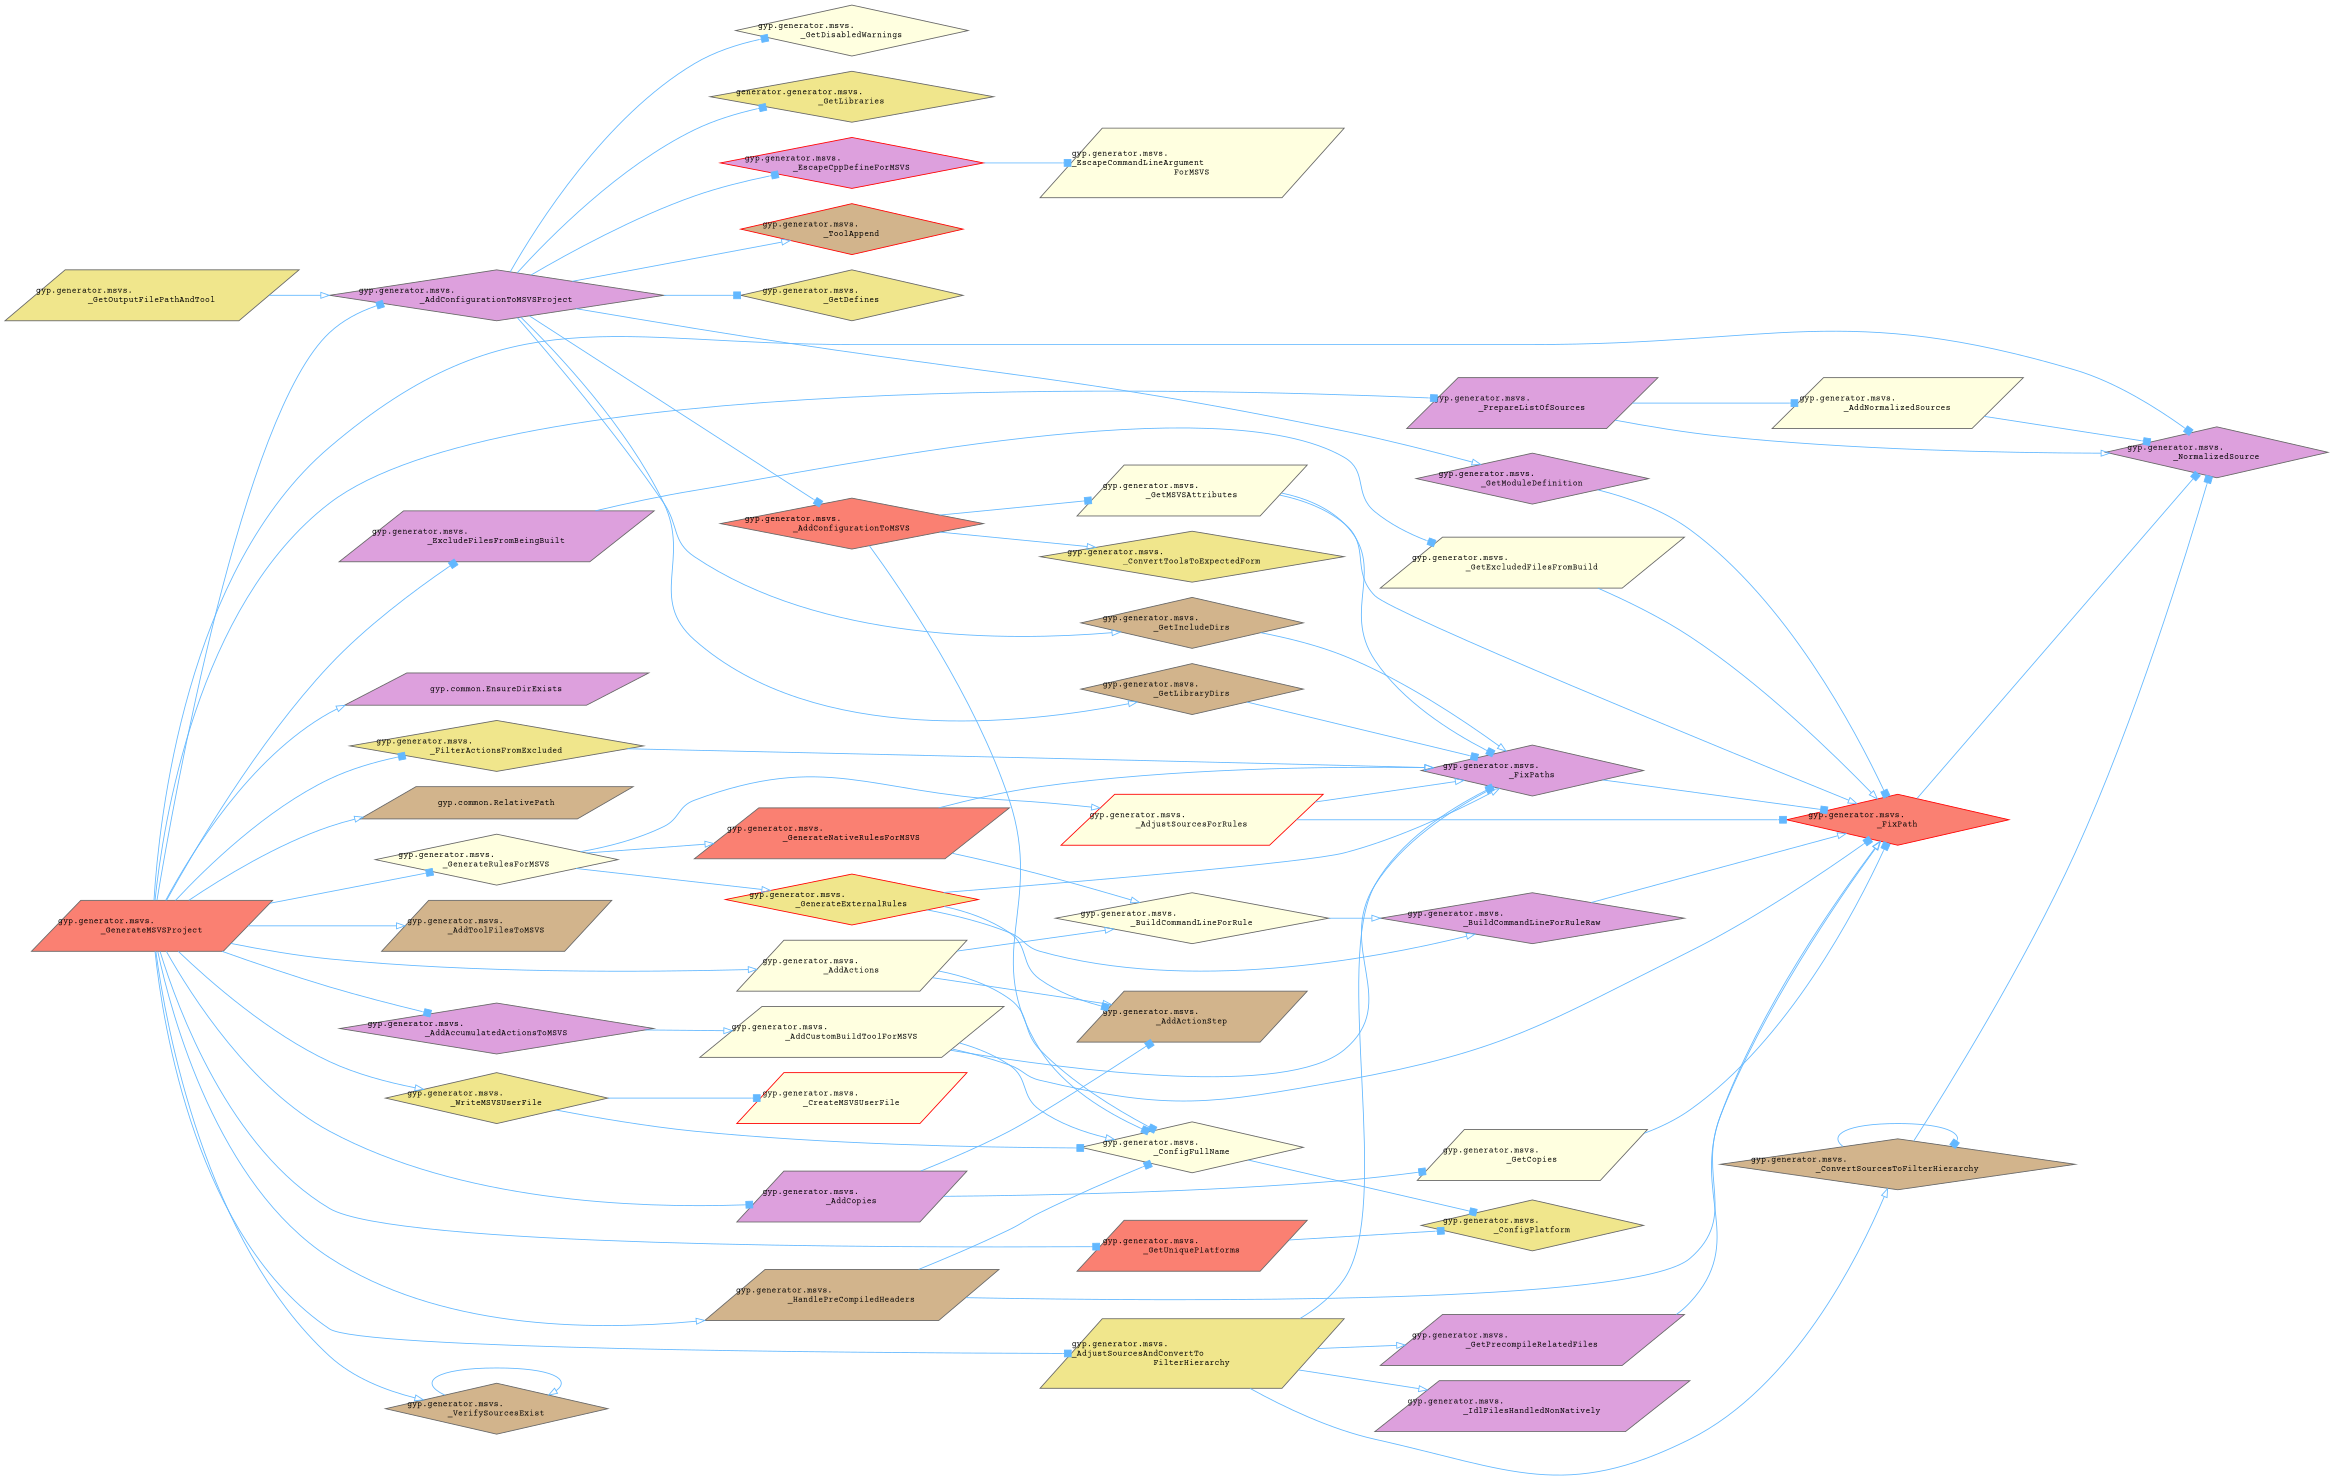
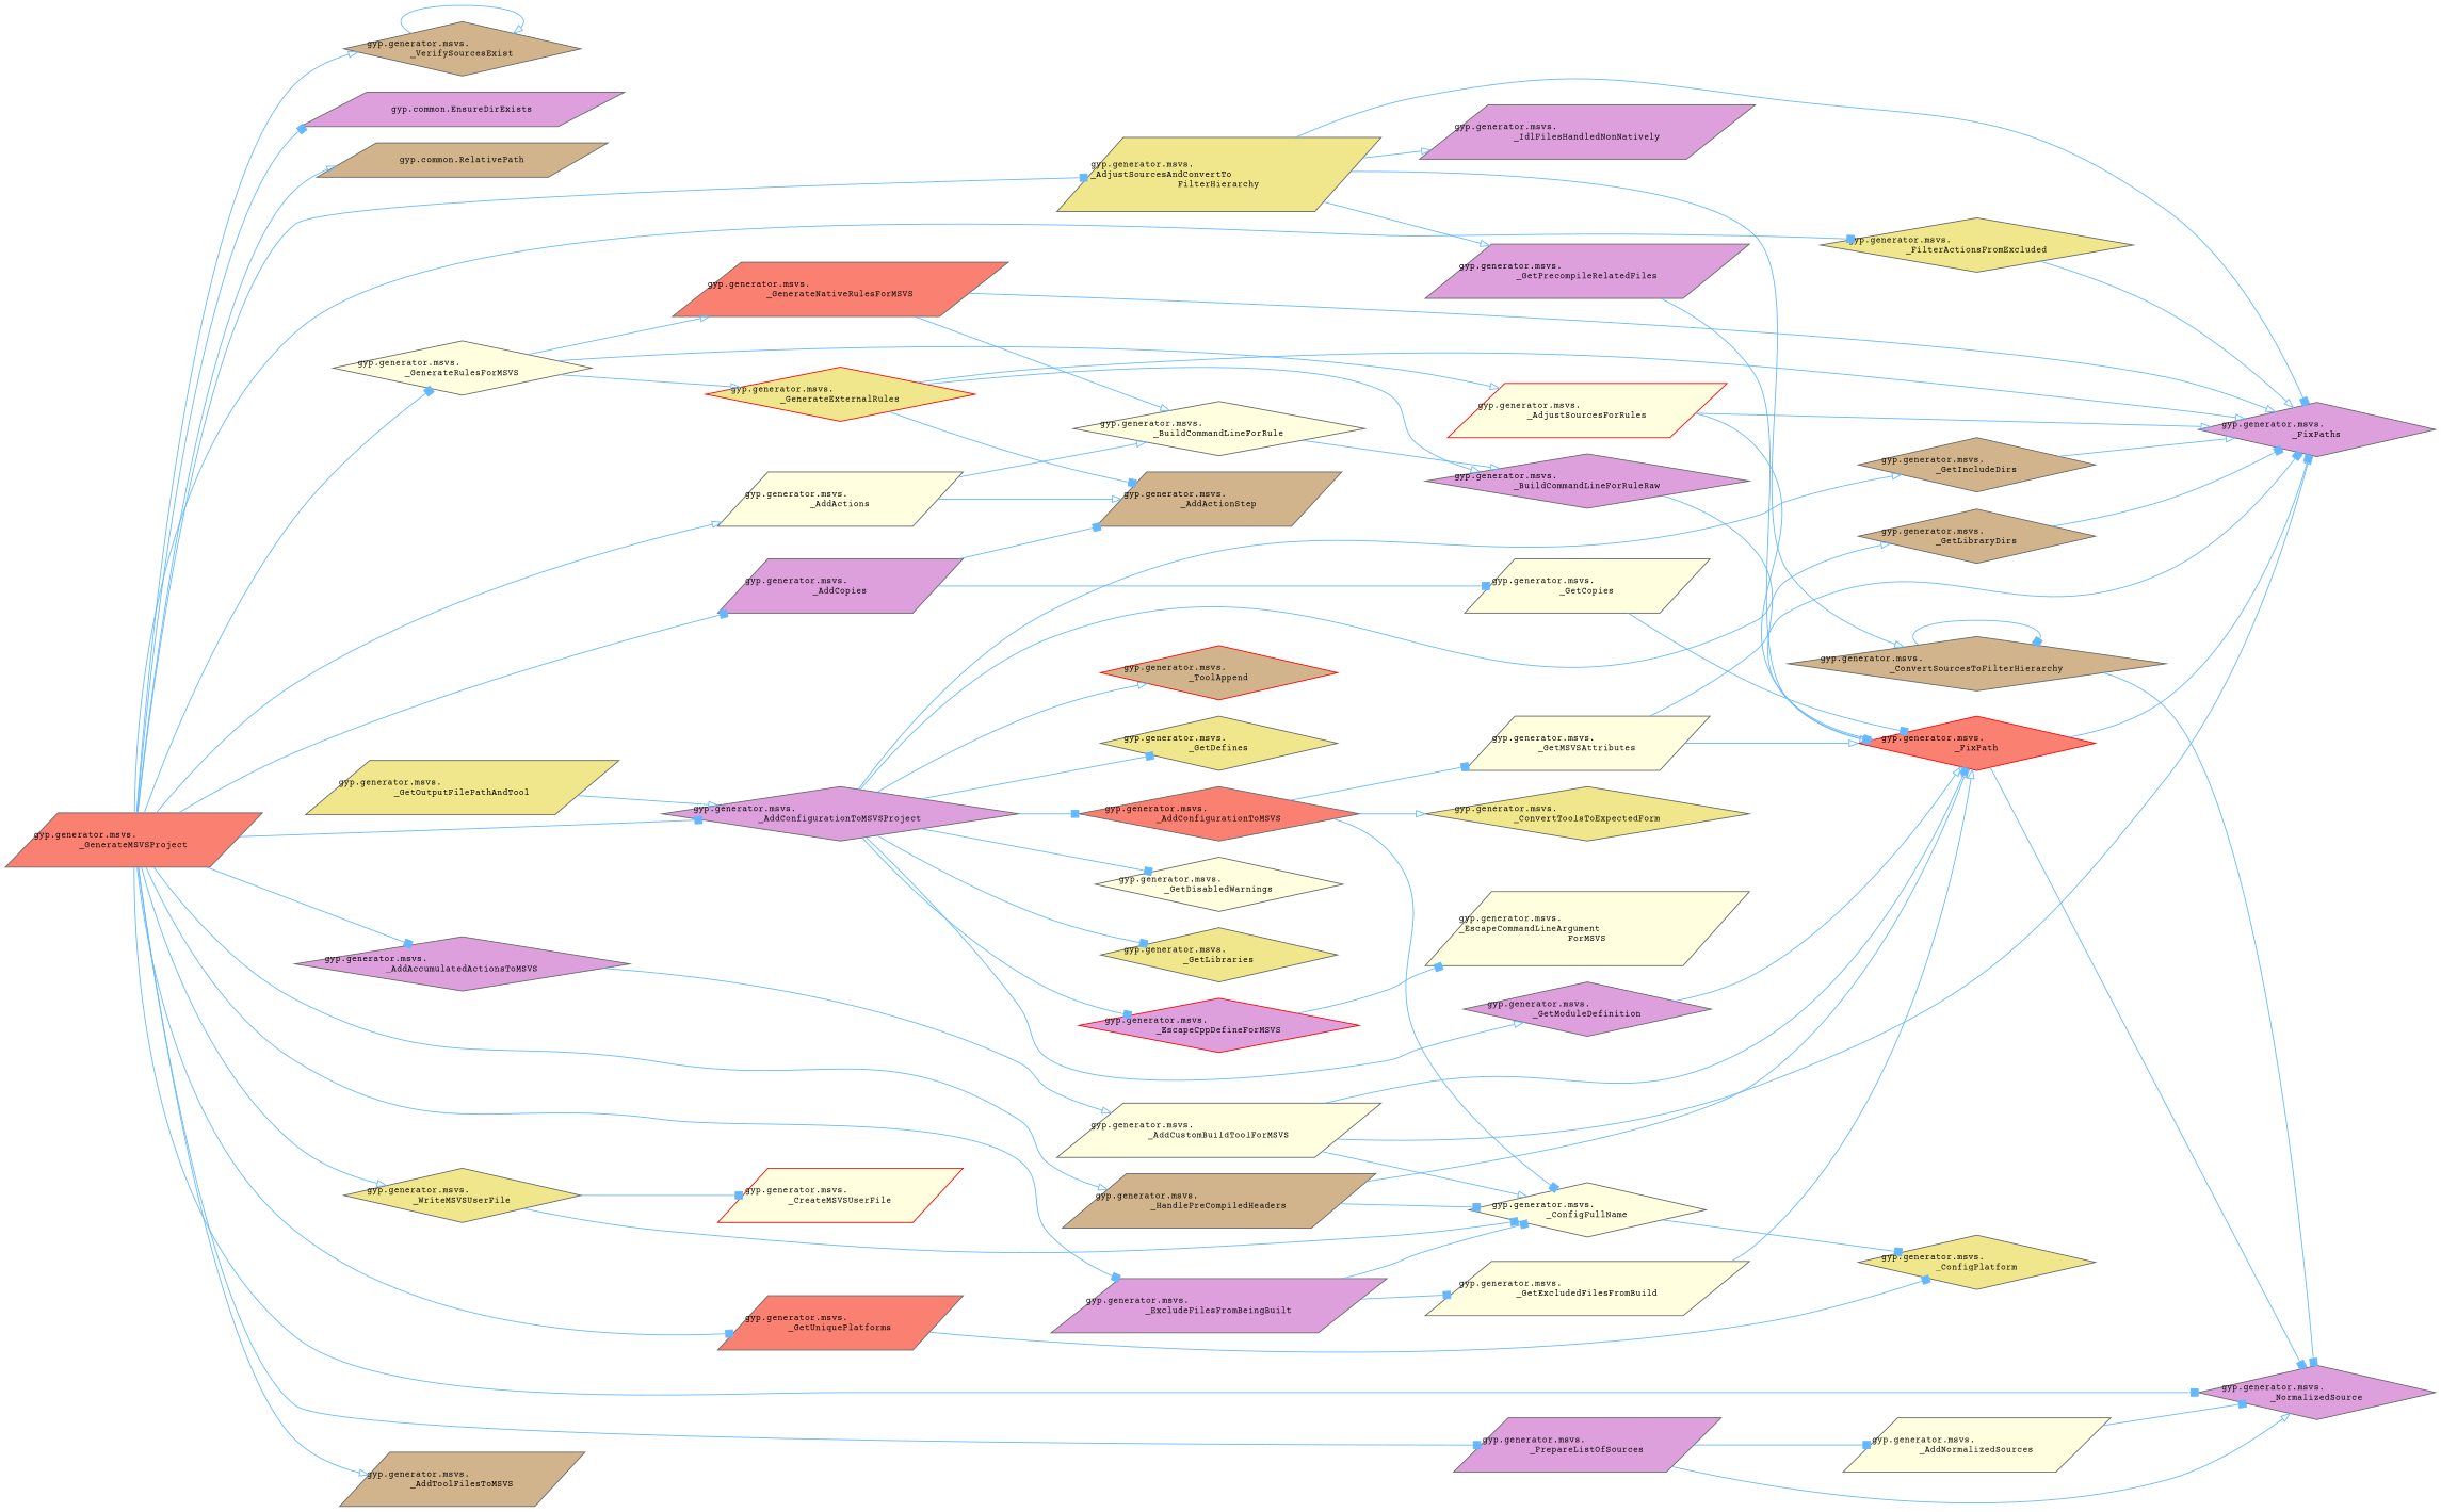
  digraph {
    fontname="Courier Prime"
    rankdir=LR
    node [color=grey40 fillcolor=plum fontname="Courier Prime" fontsize=10 shape=diamond style=filled]
    edge [arrowhead=box color=steelblue1 fontname="Courier Prime" fontsize=10 labelfontname=Helvetica labelfontsize=10 style=solid]
    n1 [color=gray40 fillcolor=salmon fontcolor=black height=0.2 label="gyp.generator.msvs.\l_GenerateMSVSProject" shape=parallelogram width=0.4]
    n2 [height=0.2 label="gyp.generator.msvs.\l_AddAccumulatedActionsToMSVS" width=0.4]
    n3 [height=0.2 label="gyp.generator.msvs.\l_NormalizedSource" width=0.4]
    n4 [fillcolor=lightyellow height=0.2 label="gyp.generator.msvs.\l_AddActions" shape=parallelogram width=0.4]
    n5 [height=0.2 label="gyp.generator.msvs.\l_AddConfigurationToMSVSProject" width=0.4]
    n6 [height=0.2 label="gyp.generator.msvs.\l_AddCopies" shape=parallelogram width=0.4]
    n7 [fillcolor=tan height=0.2 label="gyp.generator.msvs.\l_AddToolFilesToMSVS" shape=parallelogram width=0.4]
    n8 [fillcolor=khaki height=0.2 label="gyp.generator.msvs.\l_AdjustSourcesAndConvertTo\lFilterHierarchy" shape=parallelogram width=0.4]
    n9 [height=0.2 label="gyp.generator.msvs.\l_ExcludeFilesFromBeingBuilt" shape=parallelogram width=0.4]
    n10 [fillcolor=khaki height=0.2 label="gyp.generator.msvs.\l_FilterActionsFromExcluded" width=0.4]
    n11 [fillcolor=lightyellow height=0.2 label="gyp.generator.msvs.\l_GenerateRulesForMSVS" width=0.4]
    n12 [fillcolor=salmon height=0.2 label="gyp.generator.msvs.\l_GetUniquePlatforms" shape=parallelogram width=0.4]
    n13 [fillcolor=tan height=0.2 label="gyp.generator.msvs.\l_HandlePreCompiledHeaders" shape=parallelogram width=0.4]
    n14 [height=0.2 label="gyp.generator.msvs.\l_PrepareListOfSources" shape=parallelogram width=0.4]
    n15 [fillcolor=tan height=0.2 label="gyp.generator.msvs.\l_VerifySourcesExist" width=0.4]
    n16 [fillcolor=khaki height=0.2 label="gyp.generator.msvs.\l_WriteMSVSUserFile" width=0.4]
    n17 [height=0.2 label="gyp.common.EnsureDirExists" shape=parallelogram width=0.4]
    n18 [fillcolor=tan height=0.2 label="gyp.common.RelativePath" shape=parallelogram width=0.4]
    n19 [fillcolor=lightyellow height=0.2 label="gyp.generator.msvs.\l_AddCustomBuildToolForMSVS" shape=parallelogram width=0.4]
    n20 [fillcolor=tan height=0.2 label="gyp.generator.msvs.\l_AddActionStep" shape=parallelogram width=0.4]
    n21 [fillcolor=lightyellow height=0.2 label="gyp.generator.msvs.\l_BuildCommandLineForRule" width=0.4]
    n22 [fillcolor=salmon height=0.2 label="gyp.generator.msvs.\l_AddConfigurationToMSVS" width=0.4]
    n23 [color=red height=0.2 label="gyp.generator.msvs.\l_EscapeCppDefineForMSVS" width=0.4]
    n24 [fillcolor=khaki height=0.2 label="gyp.generator.msvs.\l_GetDefines" width=0.4]
    n25 [fillcolor=lightyellow height=0.2 label="gyp.generator.msvs.\l_GetDisabledWarnings" width=0.4]
    n26 [fillcolor=tan height=0.2 label="gyp.generator.msvs.\l_GetIncludeDirs" width=0.4]
-   n27 [fillcolor=khaki height=0.2 label="generator.generator.msvs.\l_GetLibraries" width=0.4]
+   n27 [fillcolor=khaki height=0.2 label="gyp.generator.msvs.\l_GetLibraries" width=0.4]
    n28 [fillcolor=tan height=0.2 label="gyp.generator.msvs.\l_GetLibraryDirs" width=0.4]
    n29 [height=0.2 label="gyp.generator.msvs.\l_GetModuleDefinition" width=0.4]
    n30 [color=red fillcolor=tan height=0.2 label="gyp.generator.msvs.\l_ToolAppend" width=0.4]
    n31 [fillcolor=lightyellow height=0.2 label="gyp.generator.msvs.\l_GetCopies" shape=parallelogram width=0.4]
    n32 [height=0.2 label="gyp.generator.msvs.\l_FixPaths" width=0.4]
    n33 [fillcolor=tan height=0.2 label="gyp.generator.msvs.\l_ConvertSourcesToFilterHierarchy" width=0.4]
    n34 [height=0.2 label="gyp.generator.msvs.\l_GetPrecompileRelatedFiles" shape=parallelogram width=0.4]
    n35 [height=0.2 label="gyp.generator.msvs.\l_IdlFilesHandledNonNatively" shape=parallelogram width=0.4]
    n36 [fillcolor=lightyellow height=0.2 label="gyp.generator.msvs.\l_ConfigFullName" width=0.4]
    n37 [fillcolor=lightyellow height=0.2 label="gyp.generator.msvs.\l_GetExcludedFilesFromBuild" shape=parallelogram width=0.4]
    n38 [color=red fillcolor=lightyellow height=0.2 label="gyp.generator.msvs.\l_AdjustSourcesForRules" shape=parallelogram width=0.4]
    n39 [color=red fillcolor=khaki height=0.2 label="gyp.generator.msvs.\l_GenerateExternalRules" width=0.4]
    n40 [fillcolor=salmon height=0.2 label="gyp.generator.msvs.\l_GenerateNativeRulesForMSVS" shape=parallelogram width=0.4]
    n41 [fillcolor=khaki height=0.2 label="gyp.generator.msvs.\l_ConfigPlatform" width=0.4]
    n42 [color=red fillcolor=salmon height=0.2 label="gyp.generator.msvs.\l_FixPath" width=0.4]
    n43 [fillcolor=lightyellow height=0.2 label="gyp.generator.msvs.\l_AddNormalizedSources" shape=parallelogram width=0.4]
    n44 [color=red fillcolor=lightyellow height=0.2 label="gyp.generator.msvs.\l_CreateMSVSUserFile" shape=parallelogram width=0.4]
    n45 [height=0.2 label="gyp.generator.msvs.\l_BuildCommandLineForRuleRaw" width=0.4]
    n46 [fillcolor=khaki height=0.2 label="gyp.generator.msvs.\l_ConvertToolsToExpectedForm" width=0.4]
    n47 [fillcolor=lightyellow height=0.2 label="gyp.generator.msvs.\l_GetMSVSAttributes" shape=parallelogram width=0.4]
    n48 [fillcolor=lightyellow height=0.2 label="gyp.generator.msvs.\l_EscapeCommandLineArgument\lForMSVS" shape=parallelogram width=0.4]
    n49 [fillcolor=khaki height=0.2 label="gyp.generator.msvs.\l_GetOutputFilePathAndTool" shape=parallelogram width=0.4]
    n1 -> n2
    n1 -> n3
    n1 -> n4 [arrowhead=onormal]
    n1 -> n5
    n1 -> n6
    n1 -> n7 [arrowhead=onormal]
    n1 -> n8
    n1 -> n9
    n1 -> n10
    n1 -> n11
    n1 -> n12
    n1 -> n13 [arrowhead=onormal]
    n1 -> n14
    n1 -> n15 [arrowhead=onormal]
    n1 -> n16 [arrowhead=onormal]
-   n1 -> n17 [arrowhead=onormal]
+   n1 -> n17
    n1 -> n18 [arrowhead=onormal]
    n2 -> n19 [arrowhead=onormal]
    n4 -> n20 [arrowhead=onormal]
    n4 -> n21 [arrowhead=onormal]
    n5 -> n22
    n5 -> n23
    n5 -> n24
    n5 -> n25
    n5 -> n26 [arrowhead=onormal]
    n5 -> n27
    n5 -> n28 [arrowhead=onormal]
    n5 -> n29 [arrowhead=onormal]
    n5 -> n30 [arrowhead=onormal]
    n6 -> n20
    n6 -> n31
    n8 -> n32
    n8 -> n33 [arrowhead=onormal]
    n8 -> n34 [arrowhead=onormal]
    n8 -> n35 [arrowhead=onormal]
-   n4 -> n36
+   n9 -> n36
    n9 -> n37
    n10 -> n32 [arrowhead=onormal]
    n11 -> n38 [arrowhead=onormal]
    n11 -> n39 [arrowhead=onormal]
    n11 -> n40 [arrowhead=onormal]
    n12 -> n41
    n13 -> n36
    n13 -> n42 [arrowhead=onormal]
    n14 -> n3 [arrowhead=onormal]
    n14 -> n43
    n15 -> n15 [arrowhead=onormal]
    n16 -> n36
    n16 -> n44
    n19 -> n32 [arrowhead=onormal]
    n19 -> n36 [arrowhead=onormal]
    n19 -> n42
    n21 -> n45 [arrowhead=onormal]
    n22 -> n36
    n22 -> n46 [arrowhead=onormal]
    n22 -> n47
    n23 -> n48
    n26 -> n32 [arrowhead=onormal]
    n28 -> n32
-   n29 -> n42
+   n29 -> n42 [arrowhead=onormal]
    n31 -> n42
-   n32 -> n42
+   n42 -> n32
    n33 -> n3
    n33 -> n33
    n34 -> n42 [arrowhead=onormal]
    n36 -> n41
    n37 -> n42 [arrowhead=onormal]
    n38 -> n32 [arrowhead=onormal]
    n38 -> n42
    n39 -> n20
    n39 -> n32 [arrowhead=onormal]
    n39 -> n45 [arrowhead=onormal]
    n40 -> n21 [arrowhead=onormal]
    n40 -> n32 [arrowhead=onormal]
    n42 -> n3
    n43 -> n3
    n45 -> n42 [arrowhead=onormal]
    n47 -> n32
    n47 -> n42 [arrowhead=onormal]
    n49 -> n5 [arrowhead=onormal]
  }
